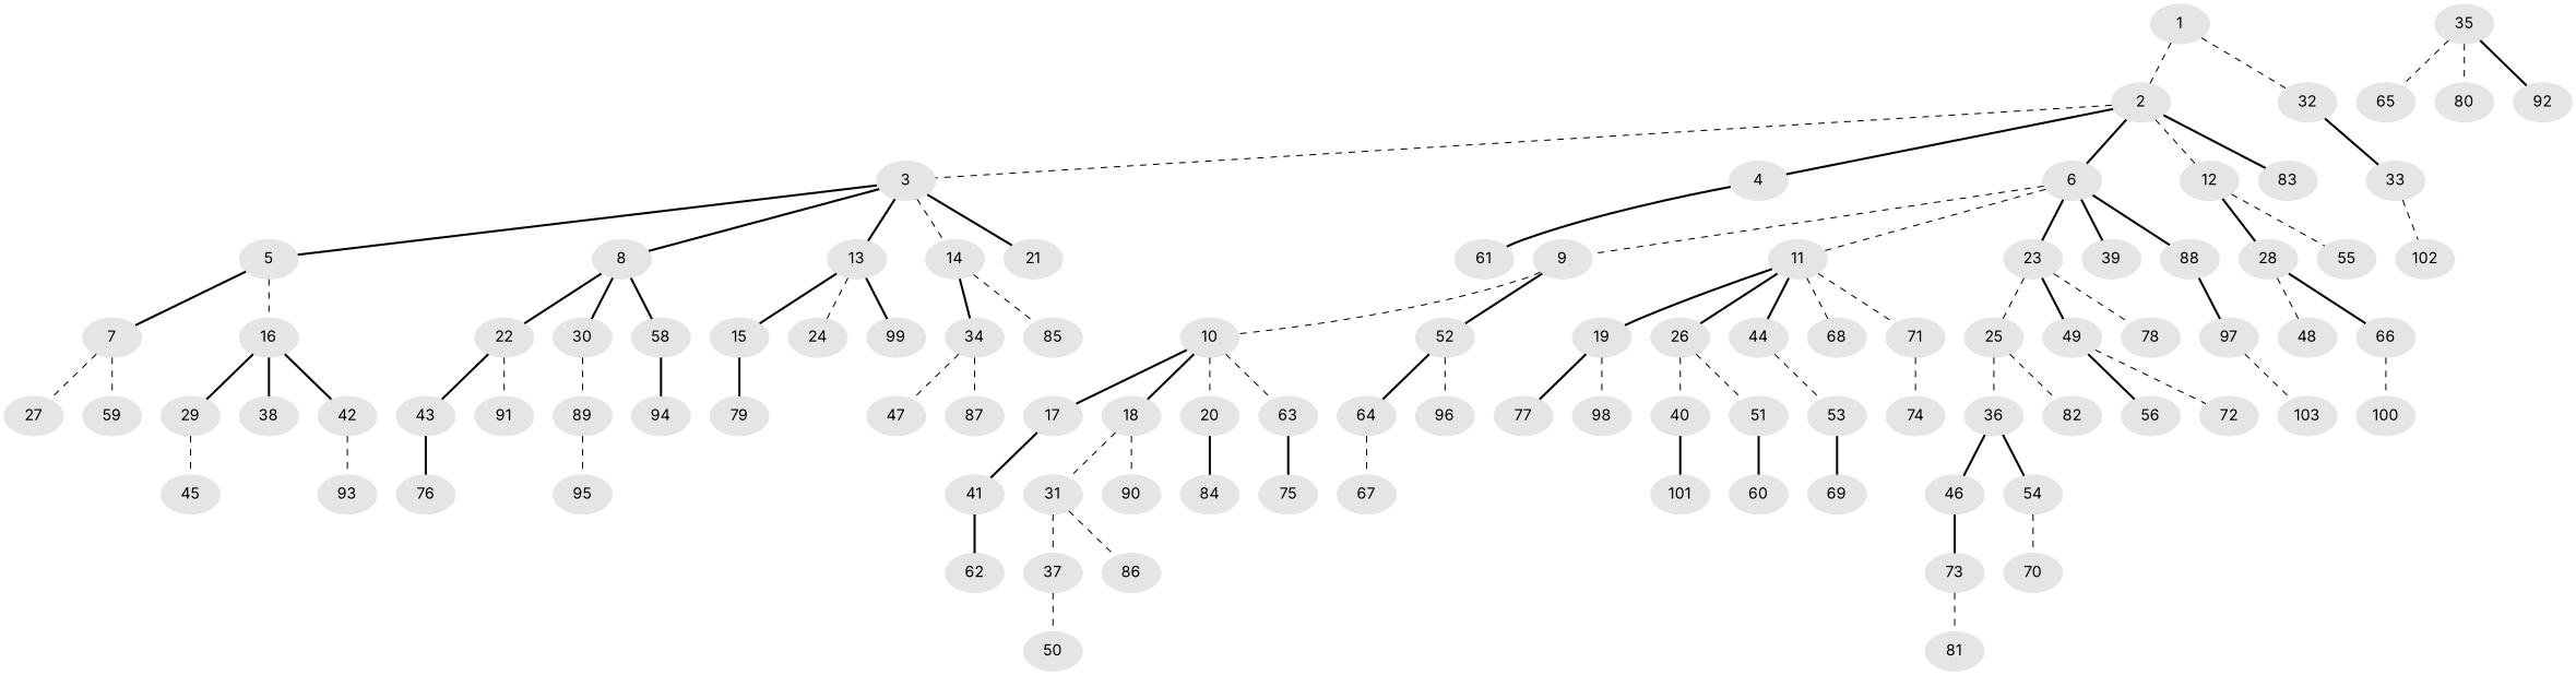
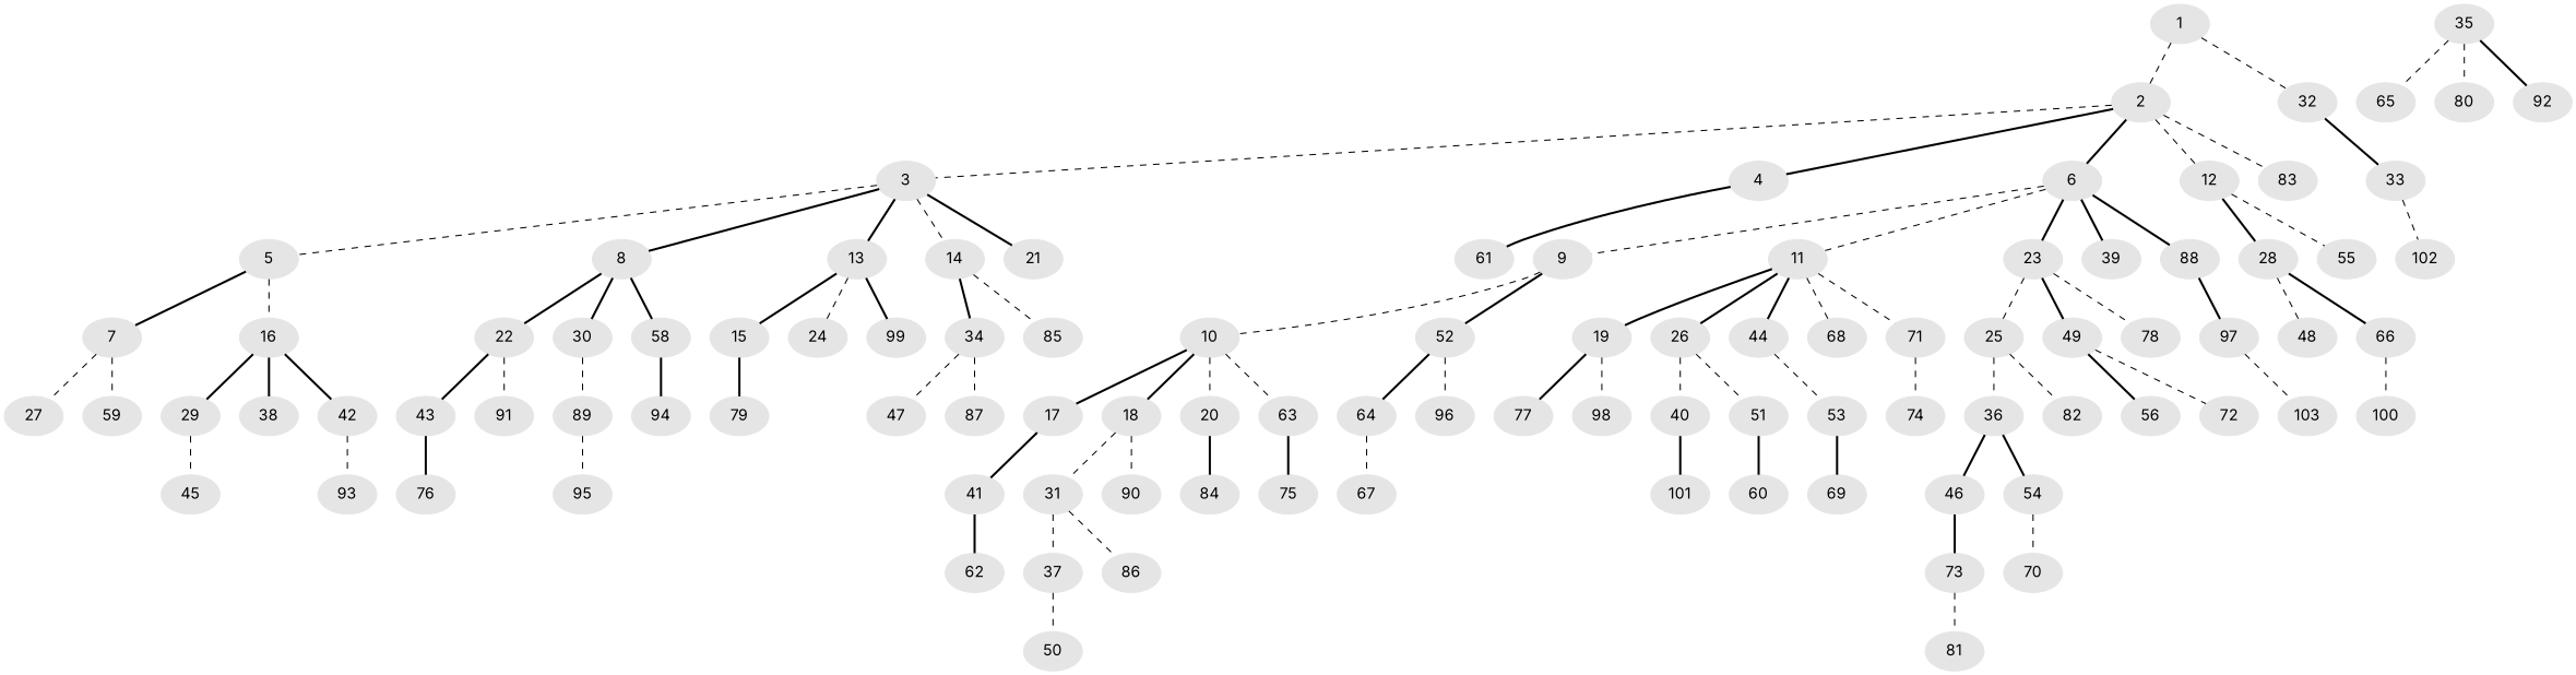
  graph {
    fontname=Inter
    node [color=gray90 fontname=Inter style=filled]
    edge [fontname=Inter style=dashed]
    1
    2
    32
    3
    4
    6
    12
    83
    33
    5
    8
    13
    14
    21
    61
    9
    11
    23
    39
    88
    28
    55
    7
    16
    22
    30
    58
    15
    24
    99
    34
    85
    27
    59
    29
    38
    42
    10
    52
    19
    26
    44
    68
    71
    25
    49
    78
    97
    43
    91
    89
    94
    17
    18
    20
    63
    64
    96
    41
    31
    90
    84
    75
    77
    98
    40
    51
    53
    74
    48
    66
    79
    47
    87
    45
    93
    62
    37
    86
    35
    65
    80
    92
    76
    36
    82
    56
    72
    46
    54
    101
    60
    100
    95
    50
    102
    73
    70
    69
    81
    67
    103
    1 -- 2
    1 -- 32
    2 -- 3
    2 -- 4 [style=bold]
    2 -- 6 [style=bold]
    2 -- 12
-   2 -- 83 [style=bold]
+   2 -- 83
    32 -- 33 [style=bold]
-   3 -- 5 [style=bold]
+   3 -- 5
    3 -- 8 [style=bold]
    3 -- 13 [style=bold]
    3 -- 14
    3 -- 21 [style=bold]
    4 -- 61 [style=bold]
    6 -- 9
    6 -- 11
    6 -- 23 [style=bold]
    6 -- 39 [style=bold]
    6 -- 88 [style=bold]
    12 -- 28 [style=bold]
    12 -- 55
    33 -- 102
    5 -- 7 [style=bold]
    5 -- 16
    8 -- 22 [style=bold]
    8 -- 30 [style=bold]
    8 -- 58 [style=bold]
    13 -- 15 [style=bold]
    13 -- 24
    13 -- 99 [style=bold]
    14 -- 34 [style=bold]
    14 -- 85
    9 -- 10
    9 -- 52 [style=bold]
    11 -- 19 [style=bold]
    11 -- 26 [style=bold]
    11 -- 44 [style=bold]
    11 -- 68
    11 -- 71
    23 -- 25
    23 -- 49 [style=bold]
    23 -- 78
    88 -- 97 [style=bold]
    28 -- 48
    28 -- 66 [style=bold]
    7 -- 27
    7 -- 59
    16 -- 29 [style=bold]
    16 -- 38 [style=bold]
    16 -- 42 [style=bold]
    22 -- 43 [style=bold]
    22 -- 91
    30 -- 89
    58 -- 94 [style=bold]
    15 -- 79 [style=bold]
    34 -- 47
    34 -- 87
    29 -- 45
    42 -- 93
    10 -- 17 [style=bold]
    10 -- 18 [style=bold]
    10 -- 20
    10 -- 63
    52 -- 64 [style=bold]
    52 -- 96
    19 -- 77 [style=bold]
    19 -- 98
    26 -- 40
    26 -- 51
    44 -- 53
    71 -- 74
    25 -- 36
    25 -- 82
    49 -- 56 [style=bold]
    49 -- 72
    97 -- 103
    43 -- 76 [style=bold]
    89 -- 95
    17 -- 41 [style=bold]
    18 -- 31
    18 -- 90
    20 -- 84 [style=bold]
    63 -- 75 [style=bold]
    64 -- 67
    41 -- 62 [style=bold]
    31 -- 37
    31 -- 86
    40 -- 101 [style=bold]
    51 -- 60 [style=bold]
    53 -- 69 [style=bold]
    66 -- 100
    37 -- 50
    35 -- 65
    35 -- 80
    35 -- 92 [style=bold]
    36 -- 46 [style=bold]
    36 -- 54 [style=bold]
    46 -- 73 [style=bold]
    54 -- 70
    73 -- 81
  }
